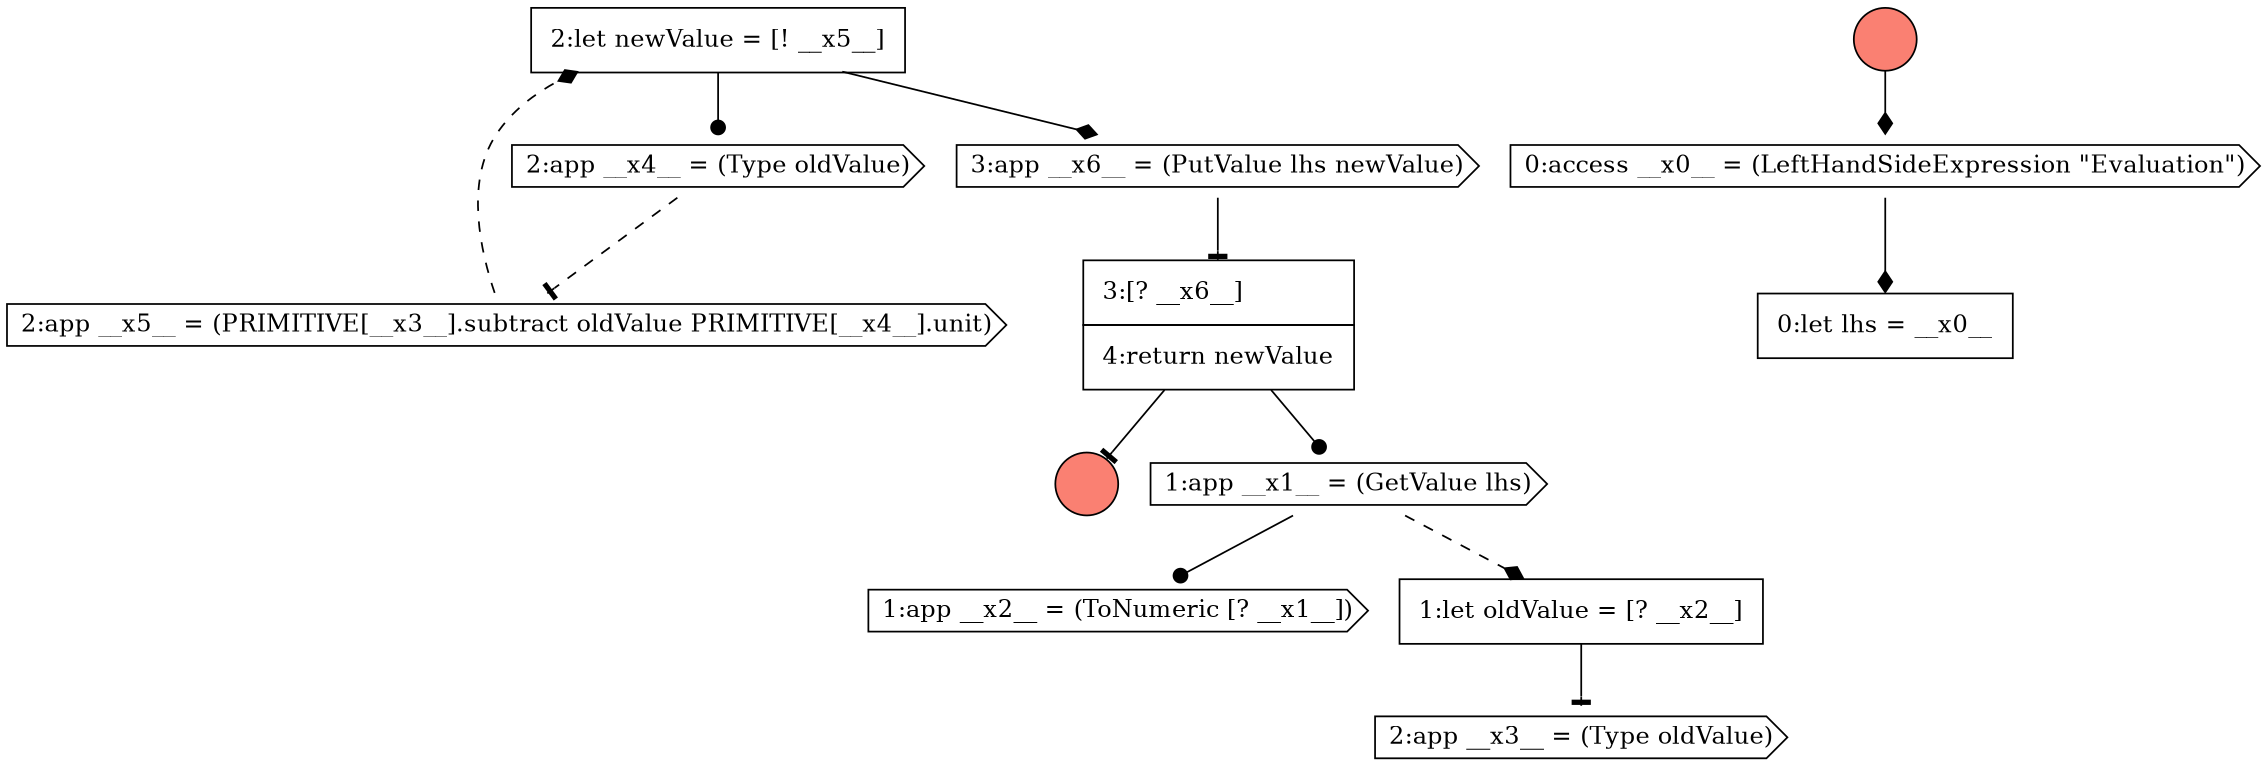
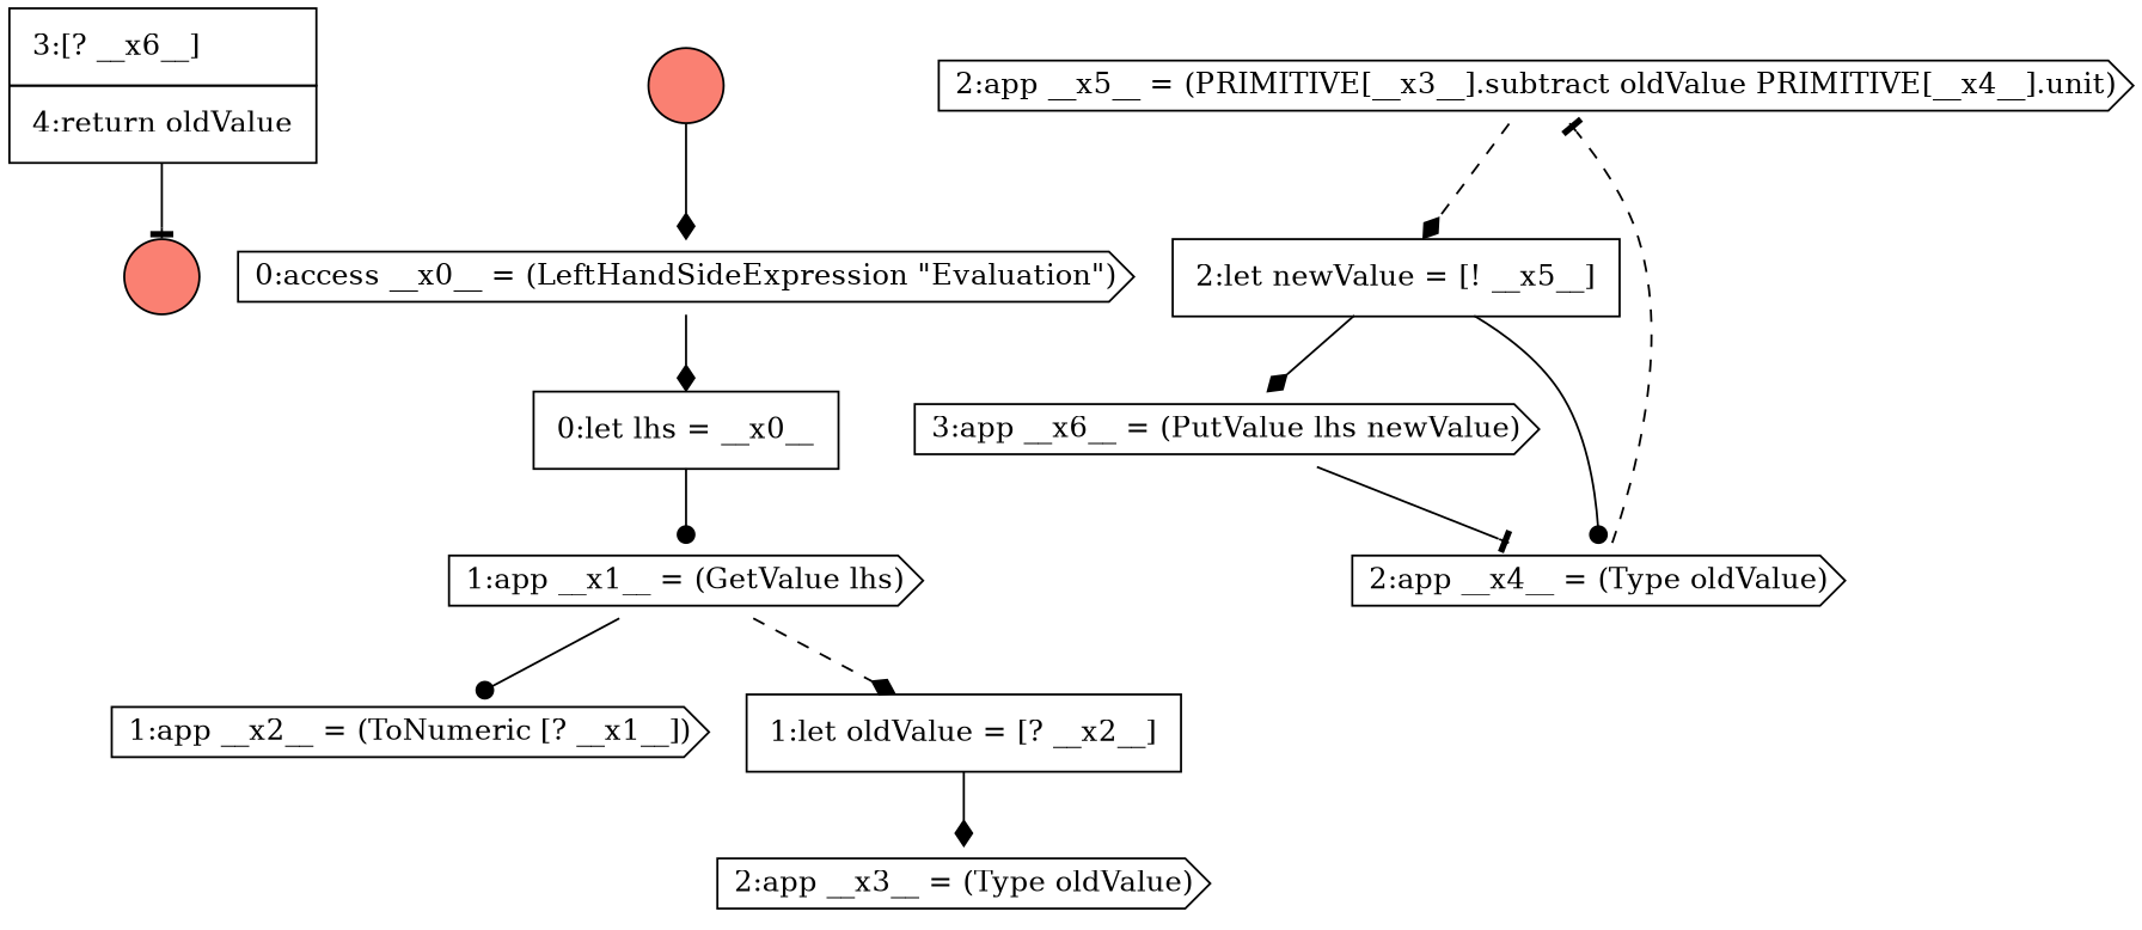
  digraph {
    node [color=black fillcolor=white shape=cds style=filled]
    edge [arrowhead=diamond color=black style=solid]
    n1 [fillcolor=salmon label=" " shape=circle]
    n2 [label=<<font color="black">1:app __x2__ = (ToNumeric [? __x1__])</font>>]
    n3 [label=<<font color="black">     <table border="0" cellborder="1" cellspacing="0" cellpadding="10">       <tr><td align="left">1:let oldValue = [? __x2__]</td></tr>     </table>   </font>> margin=0 shape=none]
    n4 [label=<<font color="black">2:app __x3__ = (Type oldValue)</font>>]
    n5 [label=<<font color="black">2:app __x5__ = (PRIMITIVE[__x3__].subtract oldValue PRIMITIVE[__x4__].unit)</font>>]
    n6 [label=<<font color="black">     <table border="0" cellborder="1" cellspacing="0" cellpadding="10">       <tr><td align="left">2:let newValue = [! __x5__]</td></tr>     </table>   </font>> margin=0 shape=none]
    n7 [label=<<font color="black">3:app __x6__ = (PutValue lhs newValue)</font>>]
    n8 [label=<<font color="black">2:app __x4__ = (Type oldValue)</font>>]
-   n9 [label=<<font color="black">     <table border="0" cellborder="1" cellspacing="0" cellpadding="10">       <tr><td align="left">3:[? __x6__]</td></tr>       <tr><td align="left">4:return newValue</td></tr>     </table>   </font>> margin=0 shape=none]
+   n9 [label=<<font color="black">     <table border="0" cellborder="1" cellspacing="0" cellpadding="10">       <tr><td align="left">3:[? __x6__]</td></tr>       <tr><td align="left">4:return oldValue</td></tr>     </table>   </font>> margin=0 shape=none]
    n10 [fillcolor=salmon label=" " shape=circle]
    n11 [label=<<font color="black">0:access __x0__ = (LeftHandSideExpression &quot;Evaluation&quot;)</font>>]
    n12 [label=<<font color="black">     <table border="0" cellborder="1" cellspacing="0" cellpadding="10">       <tr><td align="left">0:let lhs = __x0__</td></tr>     </table>   </font>> margin=0 shape=none]
    n13 [label=<<font color="black">1:app __x1__ = (GetValue lhs)</font>>]
-   n3 -> n4 [arrowhead=tee]
+   n3 -> n4
    n5 -> n6 [style=dashed]
    n6 -> n7
    n6 -> n8 [arrowhead=dot]
-   n7 -> n9 [arrowhead=tee]
+   n7 -> n8 [arrowhead=tee]
    n8 -> n5 [arrowhead=tee style=dashed]
    n9 -> n1 [arrowhead=tee]
    n10 -> n11
    n11 -> n12
-   n9 -> n13 [arrowhead=dot]
+   n12 -> n13 [arrowhead=dot]
    n13 -> n2 [arrowhead=dot]
    n13 -> n3 [style=dashed]
  }
